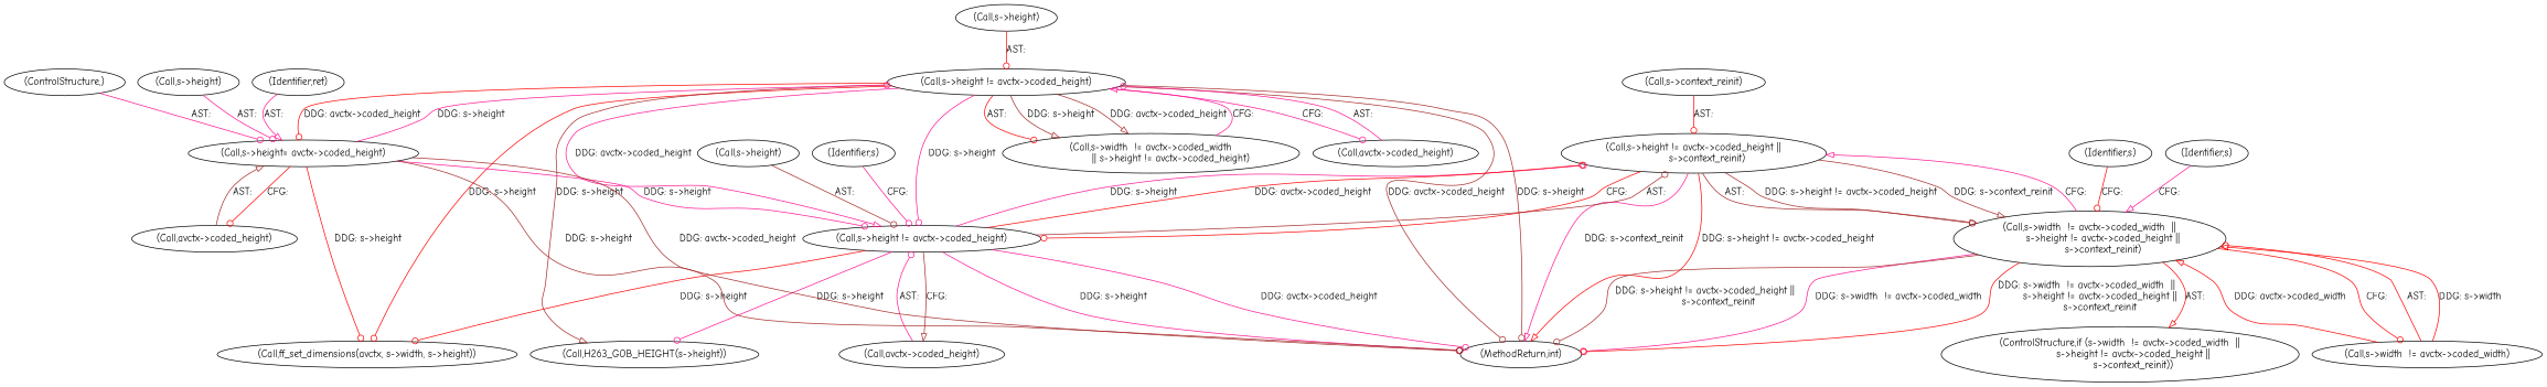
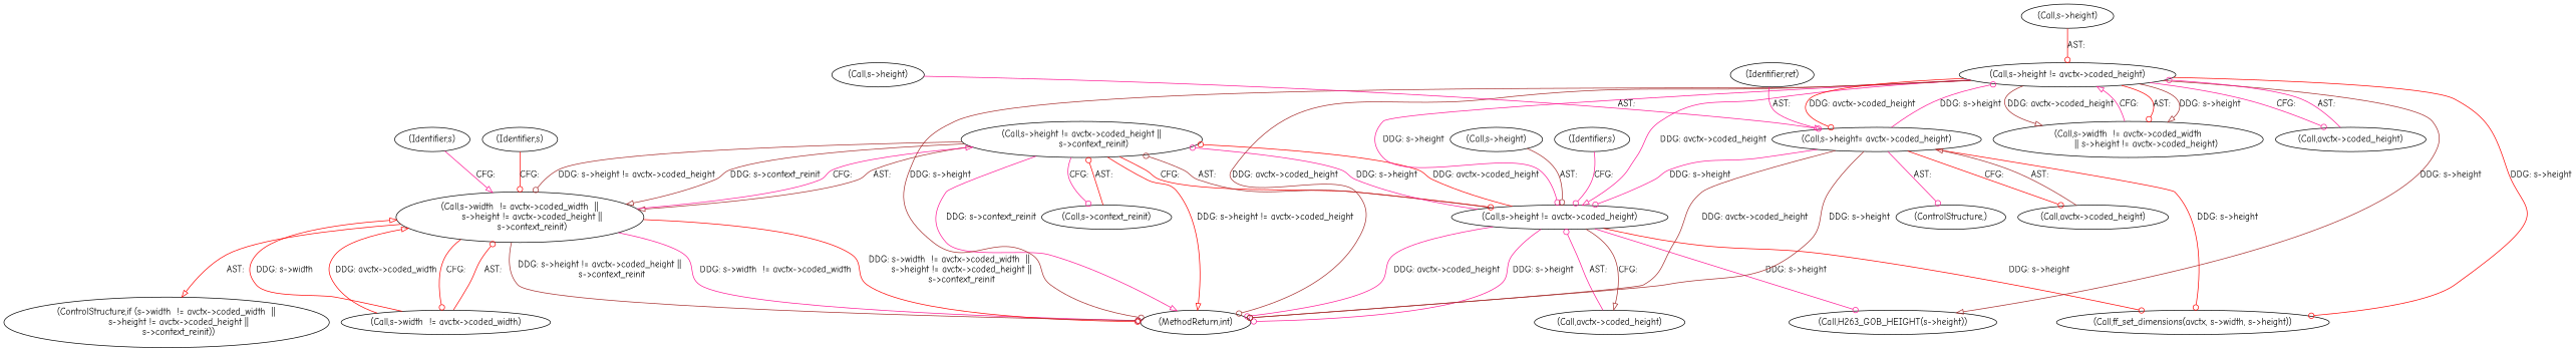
  digraph {
    fontname="Comic Neue"
    node [fontname="Comic Neue"]
    edge [arrowhead=odot color=deeppink fontname="Comic Neue"]
    n1 [label="(Call,s->height != avctx->coded_height ||\n        s->context_reinit)"]
    n2 [label="(Call,s->height != avctx->coded_height)"]
    n3 [label="(Call,s->width  != avctx->coded_width  ||\n        s->height != avctx->coded_height ||\n        s->context_reinit)"]
    n4 [label="(MethodReturn,int)"]
    n5 [label="(Call,s->context_reinit)"]
    n6 [label="(Call,avctx->coded_height)"]
    n7 [label="(Call,ff_set_dimensions(avctx, s->width, s->height))"]
    n8 [label="(Call,H263_GOB_HEIGHT(s->height))"]
    n9 [label="(ControlStructure,if (s->width  != avctx->coded_width  ||\n        s->height != avctx->coded_height ||\n        s->context_reinit))"]
    n10 [label="(Call,s->width  != avctx->coded_width)"]
    n11 [label="(Call,s->height != avctx->coded_height)"]
    n12 [label="(Call,s->height= avctx->coded_height)"]
    n13 [label="(Call,s->width  != avctx->coded_width\n            || s->height != avctx->coded_height)"]
    n14 [label="(Call,avctx->coded_height)"]
    n15 [label="(ControlStructure,)"]
    n16 [label="(Call,avctx->coded_height)"]
    n17 [label="(Identifier,s)"]
    n18 [label="(Call,s->height)"]
    n19 [label="(Call,s->height)"]
    n20 [label="(Call,s->height)"]
    n21 [label="(Identifier,ret)"]
    n22 [label="(Identifier,s)"]
    n23 [label="(Identifier,s)"]
    n1 -> n2 [color=red label="CFG: "]
    n1 -> n3 [arrowhead=onormal color=brown label="AST: "]
    n1 -> n3 [color=brown label="DDG: s->height != avctx->coded_height"]
    n1 -> n3 [arrowhead=onormal color=brown label="DDG: s->context_reinit"]
    n1 -> n4 [arrowhead=onormal label="DDG: s->context_reinit"]
    n1 -> n4 [arrowhead=onormal color=red label="DDG: s->height != avctx->coded_height"]
+   n1 -> n5 [label="CFG: "]
    n2 -> n1 [color=brown label="AST: "]
    n2 -> n1 [label="DDG: s->height"]
    n2 -> n1 [color=red label="DDG: avctx->coded_height"]
    n2 -> n4 [label="DDG: avctx->coded_height"]
    n2 -> n4 [label="DDG: s->height"]
    n2 -> n6 [arrowhead=onormal color=brown label="CFG: "]
    n2 -> n7 [color=red label="DDG: s->height"]
    n2 -> n8 [label="DDG: s->height"]
    n3 -> n1 [arrowhead=onormal label="CFG: "]
    n3 -> n4 [label="DDG: s->width  != avctx->coded_width"]
    n3 -> n4 [color=red label="DDG: s->width  != avctx->coded_width  ||\n        s->height != avctx->coded_height ||\n        s->context_reinit"]
    n3 -> n4 [color=brown label="DDG: s->height != avctx->coded_height ||\n        s->context_reinit"]
    n3 -> n9 [arrowhead=onormal color=red label="AST: "]
    n3 -> n10 [color=red label="CFG: "]
    n5 -> n1 [color=red label="AST: "]
    n6 -> n2 [label="AST: "]
    n10 -> n3 [color=red label="AST: "]
    n10 -> n3 [arrowhead=onormal color=red label="DDG: s->width"]
    n10 -> n3 [arrowhead=onormal color=red label="DDG: avctx->coded_width"]
    n11 -> n2 [label="DDG: s->height"]
    n11 -> n2 [arrowhead=onormal label="DDG: avctx->coded_height"]
    n11 -> n4 [color=brown label="DDG: avctx->coded_height"]
    n11 -> n4 [color=brown label="DDG: s->height"]
    n11 -> n7 [color=red label="DDG: s->height"]
    n11 -> n8 [arrowhead=onormal color=brown label="DDG: s->height"]
    n11 -> n12 [color=red label="DDG: avctx->coded_height"]
    n11 -> n13 [color=red label="AST: "]
    n11 -> n13 [arrowhead=onormal color=brown label="DDG: s->height"]
    n11 -> n13 [arrowhead=onormal color=brown label="DDG: avctx->coded_height"]
    n11 -> n14 [label="CFG: "]
    n12 -> n2 [label="DDG: s->height"]
    n12 -> n4 [color=brown label="DDG: avctx->coded_height"]
    n12 -> n4 [color=brown label="DDG: s->height"]
    n12 -> n7 [color=red label="DDG: s->height"]
    n12 -> n11 [label="DDG: s->height"]
-   n15 -> n12 [label="AST: "]
+   n12 -> n15 [label="AST: "]
    n12 -> n16 [color=red label="CFG: "]
    n13 -> n11 [arrowhead=onormal label="CFG: "]
    n14 -> n11 [label="AST: "]
    n16 -> n12 [arrowhead=onormal color=brown label="AST: "]
    n17 -> n3 [color=red label="CFG: "]
    n18 -> n2 [color=brown label="AST: "]
    n19 -> n12 [label="AST: "]
    n20 -> n11 [color=red label="AST: "]
    n21 -> n12 [arrowhead=onormal label="AST: "]
    n22 -> n2 [label="CFG: "]
    n23 -> n3 [arrowhead=onormal label="CFG: "]
  }
